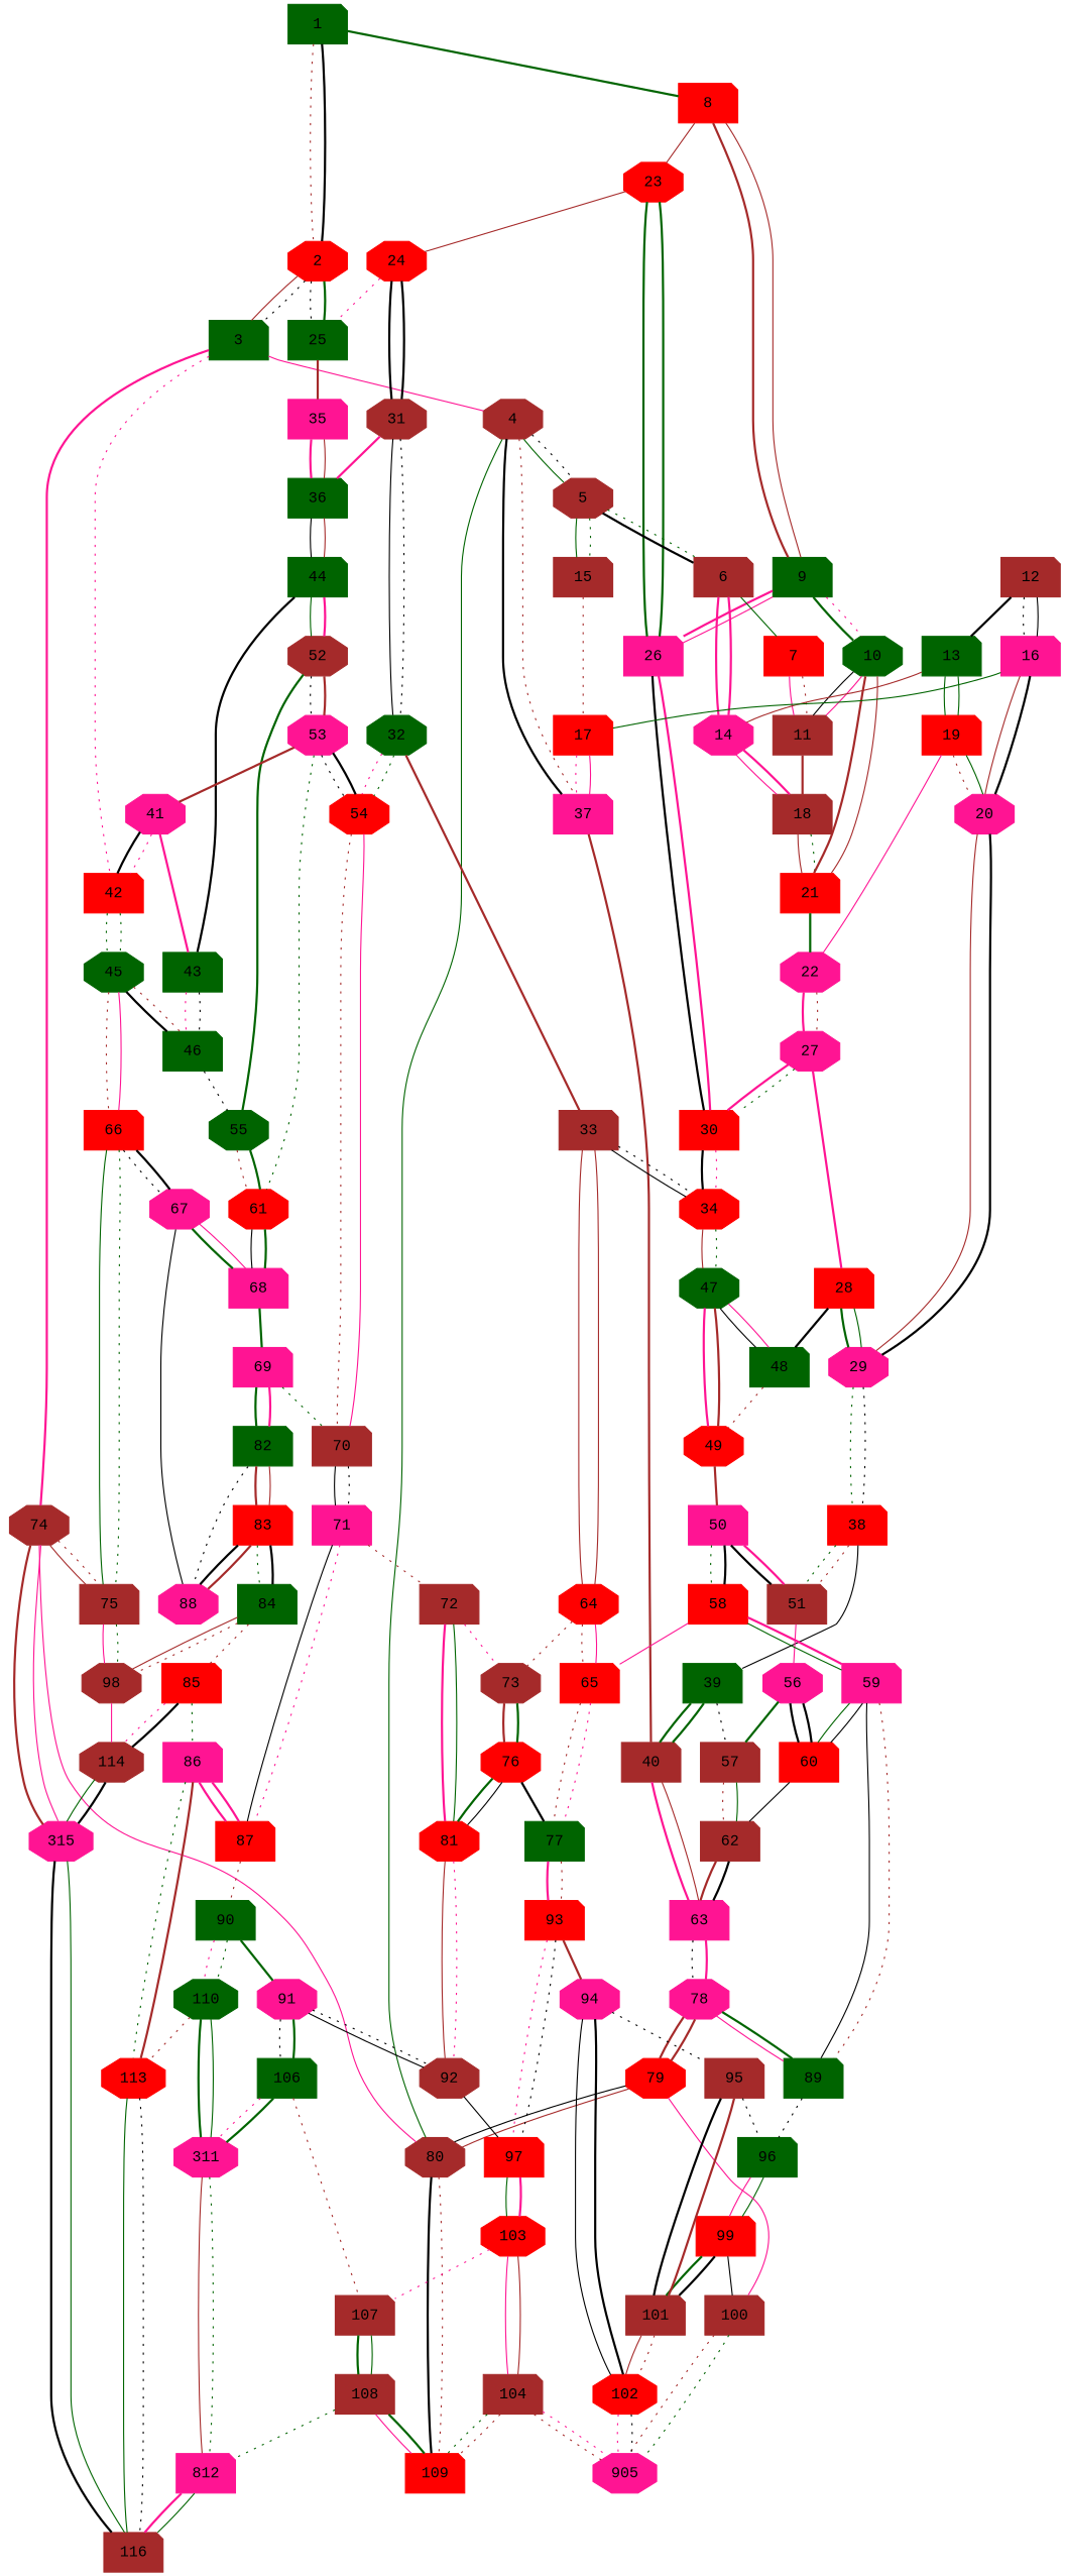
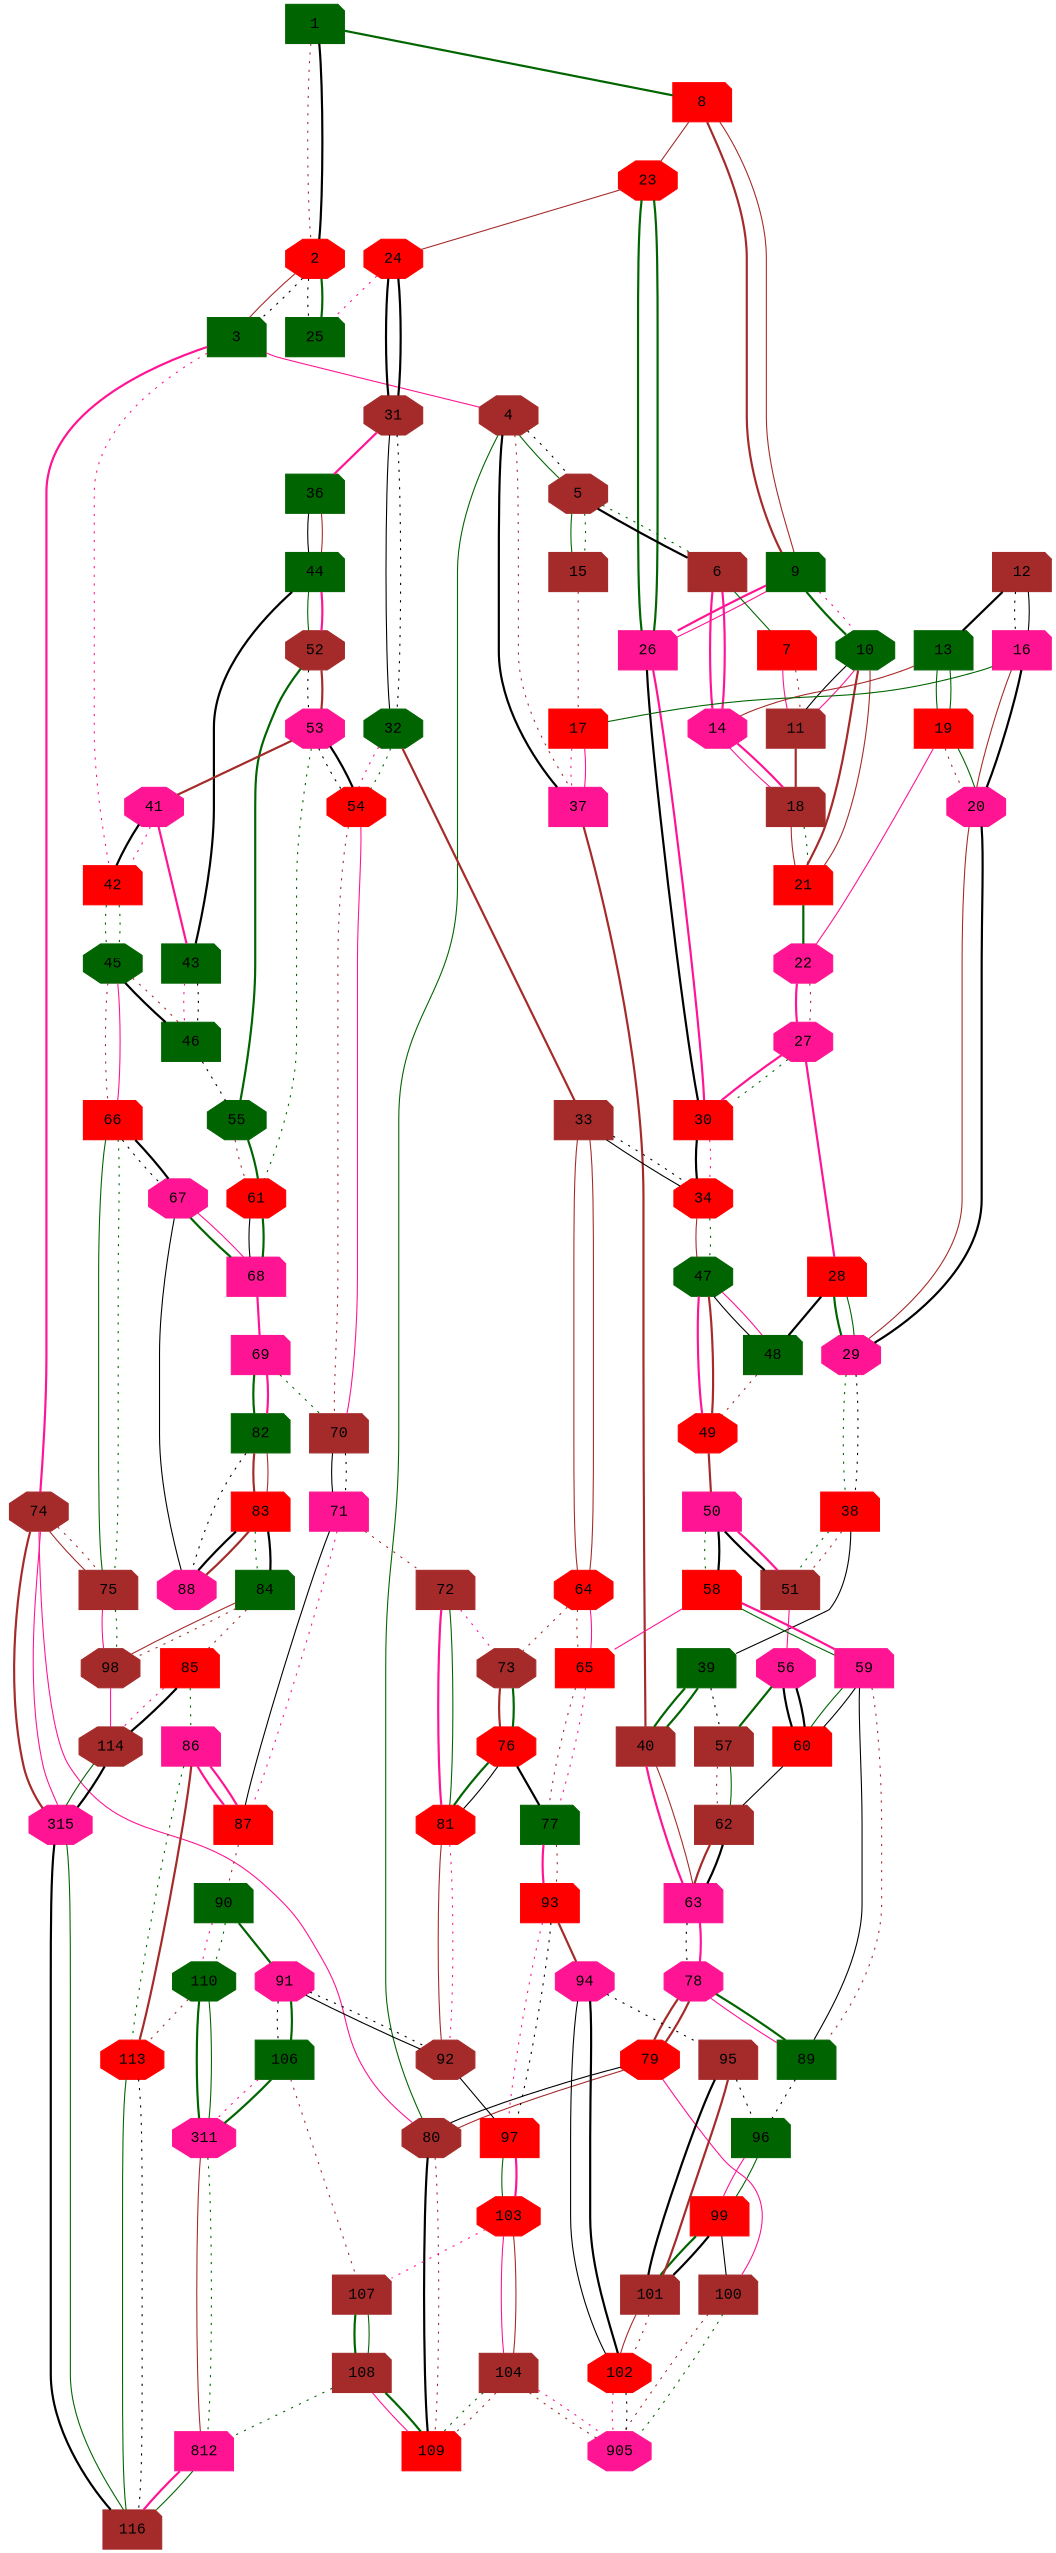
  graph {
    fontname="Liberation Mono"
    node [color=red fontname="Liberation Mono" shape=note style=filled]
    edge [color=black fontname="Liberation Mono" style=bold]
    1 [color=darkgreen]
    2 [shape=octagon]
    8
    3 [color=darkgreen]
    25 [color=darkgreen]
    9 [color=darkgreen]
    23 [shape=octagon]
    4 [color=brown shape=octagon]
    42
    74 [color=brown shape=octagon]
-   35 [color=deeppink]
    5 [color=brown shape=octagon]
    37 [color=deeppink]
    80 [color=brown shape=octagon]
    45 [color=darkgreen shape=octagon]
    75 [color=brown]
    n17 [color=deeppink label=315 shape=octagon]
    6 [color=brown]
    15 [color=brown]
    40 [color=brown]
    109
    7
    14 [color=deeppink shape=octagon]
    17
    11 [color=brown]
    18 [color=brown]
    10 [color=darkgreen shape=octagon]
    26 [color=deeppink]
    24 [shape=octagon]
    21
    30
    22 [color=deeppink shape=octagon]
    12 [color=brown]
    13 [color=darkgreen]
    16 [color=deeppink]
    19
    20 [color=deeppink shape=octagon]
    29 [color=deeppink shape=octagon]
    27 [color=deeppink shape=octagon]
    38
    28
    31 [color=brown shape=octagon]
    32 [color=darkgreen shape=octagon]
    36 [color=darkgreen]
    34 [shape=octagon]
    48 [color=darkgreen]
    49 [shape=octagon]
    39 [color=darkgreen]
    51 [color=brown]
    47 [color=darkgreen shape=octagon]
    33 [color=brown]
    54 [shape=octagon]
    44 [color=darkgreen]
    64 [shape=octagon]
    70 [color=brown]
    65
    73 [color=brown shape=octagon]
    41 [color=deeppink shape=octagon]
    43 [color=darkgreen]
    52 [color=brown shape=octagon]
    63 [color=deeppink]
    57 [color=brown]
    56 [color=deeppink shape=octagon]
    62 [color=brown]
    78 [color=deeppink shape=octagon]
    46 [color=darkgreen]
    66
    55 [color=darkgreen shape=octagon]
    53 [color=deeppink shape=octagon]
    67 [color=deeppink shape=octagon]
    61 [shape=octagon]
    50 [color=deeppink]
    58
    59 [color=deeppink]
    60
    68 [color=deeppink]
    71 [color=deeppink]
    89 [color=darkgreen]
    77 [color=darkgreen]
    96 [color=darkgreen]
    69 [color=deeppink]
    79 [shape=octagon]
    76 [shape=octagon]
    93
    88 [color=deeppink shape=octagon]
    98 [color=brown shape=octagon]
    82 [color=darkgreen]
    83
    72 [color=brown]
    87
    81 [shape=octagon]
    90 [color=darkgreen]
    92 [color=brown shape=octagon]
    116 [color=brown]
    114 [color=brown shape=octagon]
    97
    94 [color=deeppink shape=octagon]
    100 [color=brown]
    n99 [color=deeppink label=905 shape=octagon]
    84 [color=darkgreen]
    85
    86 [color=deeppink]
    113 [shape=octagon]
    91 [color=deeppink shape=octagon]
    110 [color=darkgreen shape=octagon]
    99
    106 [color=darkgreen]
    n108 [color=deeppink label=311 shape=octagon]
    107 [color=brown]
    103 [shape=octagon]
    95 [color=brown]
    102 [shape=octagon]
    101 [color=brown]
    104 [color=brown]
    108 [color=brown]
    n116 [color=deeppink label=812]
    1 -- 2 [color=brown style=dotted]
    1 -- 2
    1 -- 8 [color=darkgreen]
    2 -- 3 [color=brown style=solid]
    2 -- 3 [style=dotted]
    2 -- 25 [style=dotted]
    2 -- 25 [color=darkgreen]
    8 -- 9 [color=brown]
    8 -- 9 [color=brown style=solid]
    8 -- 23 [color=brown style=solid]
    3 -- 4 [color=deeppink style=solid]
    3 -- 42 [color=deeppink style=dotted]
    3 -- 74 [color=deeppink]
-   25 -- 35 [color=brown]
    9 -- 10 [color=darkgreen]
    9 -- 10 [color=deeppink style=dotted]
    9 -- 26 [color=deeppink]
    9 -- 26 [color=deeppink style=solid]
    23 -- 26 [color=darkgreen]
    23 -- 26 [color=darkgreen]
    23 -- 24 [color=brown style=solid]
    4 -- 5 [color=darkgreen style=solid]
    4 -- 5 [style=dotted]
    4 -- 37
    4 -- 37 [color=brown style=dotted]
    4 -- 80 [color=darkgreen style=solid]
    42 -- 45 [color=darkgreen style=dotted]
    42 -- 45 [color=darkgreen style=dotted]
    74 -- 80 [color=deeppink style=solid]
    74 -- 75 [color=brown style=solid]
    74 -- 75 [color=brown style=dotted]
    74 -- n17 [color=brown]
    74 -- n17 [color=deeppink style=solid]
-   35 -- 36 [color=deeppink]
-   35 -- 36 [color=brown style=solid]
    5 -- 6
    5 -- 6 [color=darkgreen style=dotted]
    5 -- 15 [color=darkgreen style=solid]
    5 -- 15 [color=darkgreen style=dotted]
    37 -- 40 [color=brown]
    80 -- 109
    80 -- 109 [color=brown style=dotted]
    45 -- 46
    45 -- 46 [color=brown style=dotted]
    45 -- 66 [color=brown style=dotted]
    45 -- 66 [color=deeppink style=solid]
    75 -- 98 [color=deeppink style=solid]
    75 -- 98 [color=darkgreen style=dotted]
    n17 -- 116
    n17 -- 116 [color=darkgreen style=solid]
    6 -- 7 [color=darkgreen style=solid]
    6 -- 14 [color=deeppink]
    6 -- 14 [color=deeppink]
    15 -- 17 [color=brown style=dotted]
    40 -- 63 [color=deeppink]
    40 -- 63 [color=brown style=solid]
    7 -- 11 [color=deeppink style=solid]
    7 -- 11 [color=brown style=dotted]
    14 -- 18 [color=deeppink style=solid]
    14 -- 18 [color=deeppink]
    17 -- 37 [color=deeppink style=dotted]
    17 -- 37 [color=deeppink style=solid]
    11 -- 18 [color=brown]
    18 -- 21 [color=brown style=solid]
    18 -- 21 [color=darkgreen style=dotted]
    10 -- 11 [style=solid]
    10 -- 11 [color=deeppink style=solid]
    10 -- 21 [color=brown]
    10 -- 21 [color=brown style=solid]
    26 -- 30
    26 -- 30 [color=deeppink]
    24 -- 25 [color=deeppink style=dotted]
    24 -- 31
    24 -- 31
    21 -- 22 [color=darkgreen]
    30 -- 34
    30 -- 34 [color=deeppink style=dotted]
    22 -- 27 [color=deeppink]
    22 -- 27 [color=brown style=dotted]
    12 -- 13
    12 -- 16 [style=dotted]
    12 -- 16 [style=solid]
    13 -- 14 [color=brown style=solid]
    13 -- 19 [color=darkgreen style=solid]
    13 -- 19 [color=darkgreen style=solid]
    16 -- 17 [color=darkgreen style=solid]
    16 -- 20 [color=brown style=solid]
    16 -- 20
    19 -- 22 [color=deeppink style=solid]
    19 -- 20 [color=brown style=dotted]
    19 -- 20 [color=darkgreen style=solid]
    20 -- 29 [color=brown style=solid]
    20 -- 29
    29 -- 38 [color=darkgreen style=dotted]
    29 -- 38 [style=dotted]
    27 -- 30 [color=deeppink]
    27 -- 30 [color=darkgreen style=dotted]
    27 -- 28 [color=deeppink]
    38 -- 39 [style=solid]
    38 -- 51 [color=darkgreen style=dotted]
    38 -- 51 [color=brown style=dotted]
    28 -- 29 [color=darkgreen]
    28 -- 29 [color=darkgreen style=solid]
    28 -- 48
    31 -- 32 [style=solid]
    31 -- 32 [style=dotted]
    31 -- 36 [color=deeppink]
    32 -- 33 [color=brown]
    32 -- 54 [color=deeppink style=dotted]
    32 -- 54 [color=darkgreen style=dotted]
    36 -- 44 [style=solid]
    36 -- 44 [color=brown style=solid]
    34 -- 47 [color=brown style=solid]
    34 -- 47 [color=darkgreen style=dotted]
    48 -- 49 [color=brown style=dotted]
    49 -- 50 [color=brown]
    39 -- 40 [color=darkgreen]
    39 -- 40 [color=darkgreen]
    39 -- 57 [style=dotted]
    51 -- 56 [color=deeppink style=solid]
    47 -- 48 [style=solid]
    47 -- 48 [color=deeppink style=solid]
    47 -- 49 [color=deeppink]
    47 -- 49 [color=brown]
    33 -- 34 [style=solid]
    33 -- 34 [style=dotted]
    33 -- 64 [color=brown style=solid]
    33 -- 64 [color=brown style=solid]
    54 -- 70 [color=brown style=dotted]
    54 -- 70 [color=deeppink style=solid]
    44 -- 52 [color=darkgreen style=solid]
    44 -- 52 [color=deeppink]
    64 -- 65 [color=brown style=dotted]
    64 -- 65 [color=deeppink style=solid]
    64 -- 73 [color=brown style=dotted]
    70 -- 71 [style=solid]
    70 -- 71 [style=dotted]
    65 -- 77 [color=brown style=dotted]
    65 -- 77 [color=deeppink style=dotted]
    73 -- 76 [color=brown]
    73 -- 76 [color=darkgreen]
    41 -- 42
    41 -- 42 [color=deeppink style=dotted]
    41 -- 43 [color=deeppink]
    43 -- 44
    43 -- 46 [color=deeppink style=dotted]
    43 -- 46 [style=dotted]
    52 -- 55 [color=darkgreen]
    52 -- 53 [style=dotted]
    52 -- 53 [color=brown]
    63 -- 78 [style=dotted]
    63 -- 78 [color=deeppink]
    57 -- 62 [color=brown style=dotted]
    57 -- 62 [color=darkgreen style=solid]
    56 -- 57 [color=darkgreen]
    56 -- 60
    56 -- 60
    62 -- 63 [color=brown]
    62 -- 63
    78 -- 89 [color=deeppink style=solid]
    78 -- 89 [color=darkgreen]
    78 -- 79 [color=brown]
    78 -- 79 [color=brown]
    46 -- 55 [style=dotted]
    66 -- 75 [color=darkgreen style=solid]
    66 -- 75 [color=darkgreen style=dotted]
    66 -- 67 [style=dotted]
    66 -- 67
    55 -- 61 [color=brown style=dotted]
    55 -- 61 [color=darkgreen]
    53 -- 54 [style=dotted]
    53 -- 54
    53 -- 41 [color=brown]
    53 -- 61 [color=darkgreen style=dotted]
    67 -- 68 [color=darkgreen]
    67 -- 68 [color=deeppink style=solid]
    67 -- 88 [style=solid]
    61 -- 68 [style=solid]
    61 -- 68 [color=darkgreen]
    50 -- 51
    50 -- 51 [color=deeppink]
    50 -- 58 [color=darkgreen style=dotted]
    50 -- 58
    58 -- 65 [color=deeppink style=solid]
    58 -- 59 [color=darkgreen style=solid]
    58 -- 59 [color=deeppink]
    59 -- 60 [color=darkgreen style=solid]
    59 -- 60 [style=solid]
    59 -- 89 [style=solid]
    59 -- 89 [color=brown style=dotted]
    60 -- 62 [style=solid]
-   68 -- 69 [color=darkgreen]
+   68 -- 69 [color=deeppink]
    71 -- 72 [color=brown style=dotted]
    71 -- 87 [style=solid]
    71 -- 87 [color=deeppink style=dotted]
    89 -- 96 [style=dotted]
    77 -- 93 [color=deeppink]
    77 -- 93 [color=brown style=dotted]
    96 -- 99 [color=deeppink style=solid]
    96 -- 99 [color=darkgreen style=solid]
    69 -- 70 [color=darkgreen style=dotted]
    69 -- 82 [color=darkgreen]
    69 -- 82 [color=deeppink]
    79 -- 80 [style=solid]
    79 -- 80 [color=brown style=solid]
    79 -- 100 [color=deeppink style=solid]
    76 -- 77
    76 -- 81 [color=darkgreen]
    76 -- 81 [style=solid]
    93 -- 97 [color=deeppink style=dotted]
    93 -- 97 [style=dotted]
    93 -- 94 [color=brown]
    98 -- 114 [color=deeppink style=solid]
    82 -- 88 [style=dotted]
    82 -- 83 [color=brown]
    82 -- 83 [color=brown style=solid]
    83 -- 88
    83 -- 88 [color=brown]
    83 -- 84 [color=darkgreen style=dotted]
    83 -- 84
    72 -- 73 [color=deeppink style=dotted]
    72 -- 81 [color=deeppink]
    72 -- 81 [color=darkgreen style=solid]
    87 -- 90 [color=brown style=dotted]
    81 -- 92 [color=brown style=solid]
    81 -- 92 [color=deeppink style=dotted]
    90 -- 91 [color=darkgreen]
    90 -- 110 [color=deeppink style=dotted]
    90 -- 110 [color=darkgreen style=dotted]
    92 -- 97 [style=solid]
    114 -- n17 [color=darkgreen style=solid]
    114 -- n17
    97 -- 103 [color=darkgreen style=solid]
    97 -- 103 [color=deeppink]
    94 -- 95 [style=dotted]
    94 -- 102 [style=solid]
    94 -- 102
    100 -- n99 [color=brown style=dotted]
    100 -- n99 [color=darkgreen style=dotted]
    84 -- 98 [color=brown style=solid]
    84 -- 98 [color=brown style=dotted]
    84 -- 85 [color=brown style=dotted]
    85 -- 114 [color=deeppink style=dotted]
    85 -- 114
    85 -- 86 [color=darkgreen style=dotted]
    86 -- 87 [color=deeppink]
    86 -- 87 [color=deeppink]
    86 -- 113 [color=darkgreen style=dotted]
    86 -- 113 [color=brown]
    113 -- 116 [color=darkgreen style=solid]
    113 -- 116 [style=dotted]
    91 -- 92 [style=solid]
    91 -- 92 [style=dotted]
    91 -- 106 [style=dotted]
    91 -- 106 [color=darkgreen]
    110 -- 113 [color=brown style=dotted]
    110 -- n108 [color=darkgreen]
    110 -- n108 [color=darkgreen style=solid]
    99 -- 100 [style=solid]
    99 -- 101 [color=darkgreen]
    99 -- 101
    106 -- n108 [color=deeppink style=dotted]
    106 -- n108 [color=darkgreen]
    106 -- 107 [color=brown style=dotted]
    n108 -- n116 [color=brown style=solid]
    n108 -- n116 [color=darkgreen style=dotted]
    107 -- 108 [color=darkgreen]
    107 -- 108 [color=darkgreen style=solid]
    103 -- 107 [color=deeppink style=dotted]
    103 -- 104 [color=deeppink style=solid]
    103 -- 104 [color=brown style=solid]
    95 -- 96 [style=dotted]
    95 -- 101
    95 -- 101 [color=brown]
    102 -- n99 [color=deeppink style=dotted]
    102 -- n99 [style=dotted]
    101 -- 102 [color=brown style=solid]
    101 -- 102 [color=brown style=dotted]
    104 -- 109 [color=darkgreen style=dotted]
    104 -- 109 [color=brown style=dotted]
    104 -- n99 [color=brown style=dotted]
    104 -- n99 [color=deeppink style=dotted]
    108 -- 109 [color=deeppink style=solid]
    108 -- 109 [color=darkgreen]
    108 -- n116 [color=darkgreen style=dotted]
    n116 -- 116 [color=deeppink]
    n116 -- 116 [color=darkgreen style=solid]
  }
